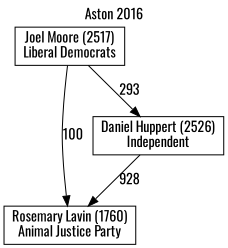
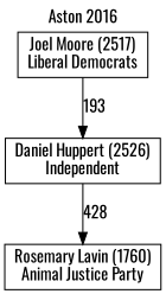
  digraph {
    fontname=Oswald
    label="Aston 2016"
    labelloc=t
    mclimit=10
    node [fontname=Oswald shape=box]
    edge [fontname=Oswald]
    n1 [label="Rosemary Lavin (1760)\nAnimal Justice Party"]
    n2 [label="Joel Moore (2517)\nLiberal Democrats"]
    n3 [label="Daniel Huppert (2526)\nIndependent"]
-   n2 -> n1 [label=100]
-   n2 -> n3 [label=293]
-   n3 -> n1 [label=928]
+   n2 -> n3 [label=193]
+   n3 -> n1 [label=428]
  }
